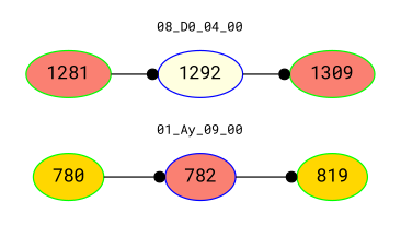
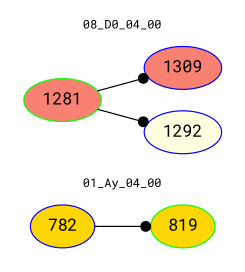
  digraph {
    fontname="Roboto Mono"
    rankdir=LR
    node [color=green fillcolor=salmon fontname="Roboto Mono" style=filled]
    edge [arrowhead=dot color=black fontname="Roboto Mono"]
-   n1 [fillcolor=gold label=780]
-   n2 [color=blue label=782]
+   n2 [color=blue fillcolor=gold label=782]
    n3 [fillcolor=gold label=819]
    n4 [label=1281]
    n5 [color=blue fillcolor=lightyellow label=1292]
-   n6 [label=1309]
+   n6 [color=blue label=1309]
    subgraph cluster_1 {
      color=white
      fontsize=10
-     label="01_Ay_09_00"
-     n1
+     label="01_Ay_04_00"
      n2
      n3
    }
    subgraph cluster_2 {
      color=white
      fontsize=10
      label="08_D0_04_00"
      n4
      n5
      n6
    }
-   n1 -> n2
    n2 -> n3
    n4 -> n5
-   n5 -> n6
+   n4 -> n6
  }
